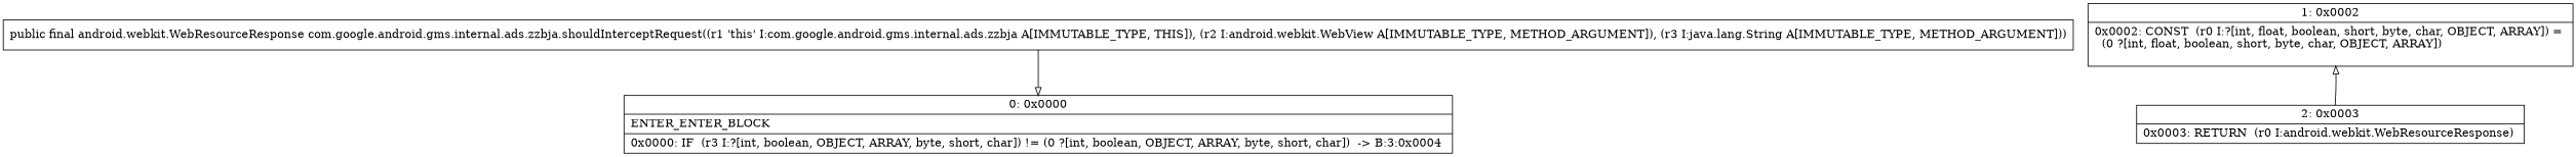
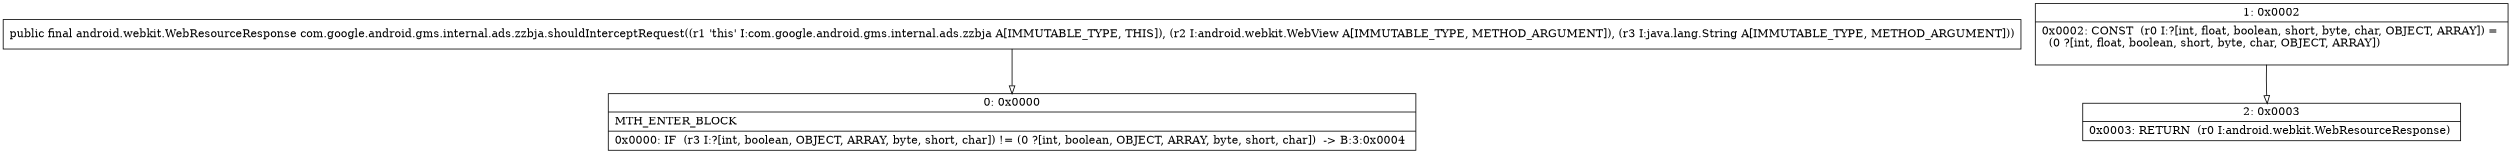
  digraph {
    node [shape=record]
    edge [arrowhead=onormal]
-   n1 [label="{0\:\ 0x0000|ENTER_ENTER_BLOCK\l|0x0000: IF  (r3 I:?[int, boolean, OBJECT, ARRAY, byte, short, char]) != (0 ?[int, boolean, OBJECT, ARRAY, byte, short, char])  \-\> B:3:0x0004 \l}"]
+   n1 [label="{0\:\ 0x0000|MTH_ENTER_BLOCK\l|0x0000: IF  (r3 I:?[int, boolean, OBJECT, ARRAY, byte, short, char]) != (0 ?[int, boolean, OBJECT, ARRAY, byte, short, char])  \-\> B:3:0x0004 \l}"]
    n2 [label="{1\:\ 0x0002|0x0002: CONST  (r0 I:?[int, float, boolean, short, byte, char, OBJECT, ARRAY]) = \l  (0 ?[int, float, boolean, short, byte, char, OBJECT, ARRAY])\l \l}"]
    n3 [label="{2\:\ 0x0003|0x0003: RETURN  (r0 I:android.webkit.WebResourceResponse) \l}"]
    n4 [label="{public final android.webkit.WebResourceResponse com.google.android.gms.internal.ads.zzbja.shouldInterceptRequest((r1 'this' I:com.google.android.gms.internal.ads.zzbja A[IMMUTABLE_TYPE, THIS]), (r2 I:android.webkit.WebView A[IMMUTABLE_TYPE, METHOD_ARGUMENT]), (r3 I:java.lang.String A[IMMUTABLE_TYPE, METHOD_ARGUMENT])) }"]
-   n3 -> n2
+   n2 -> n3
    n4 -> n1
  }
